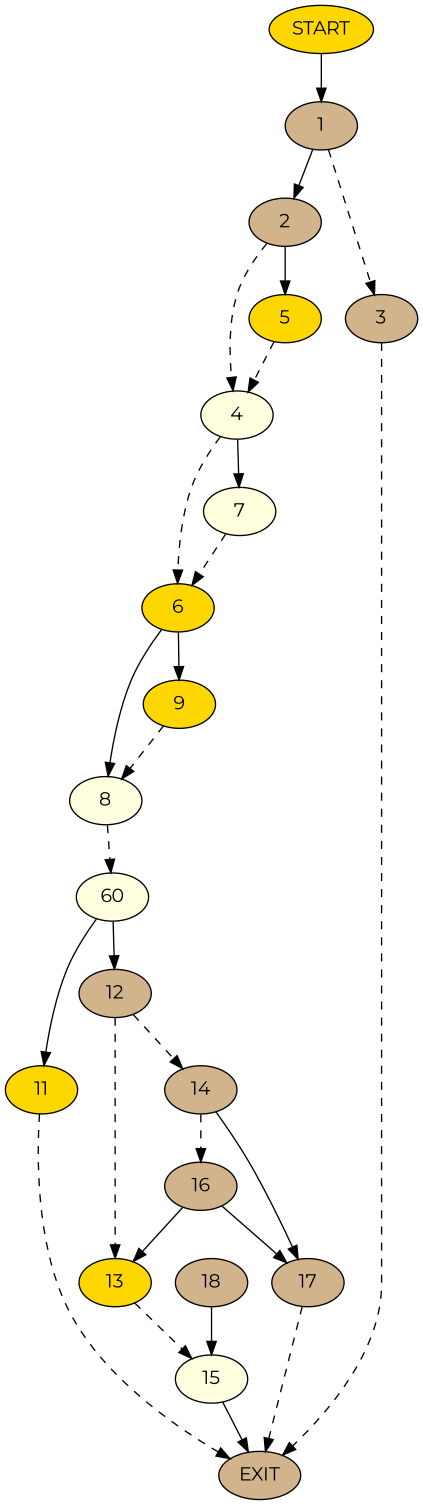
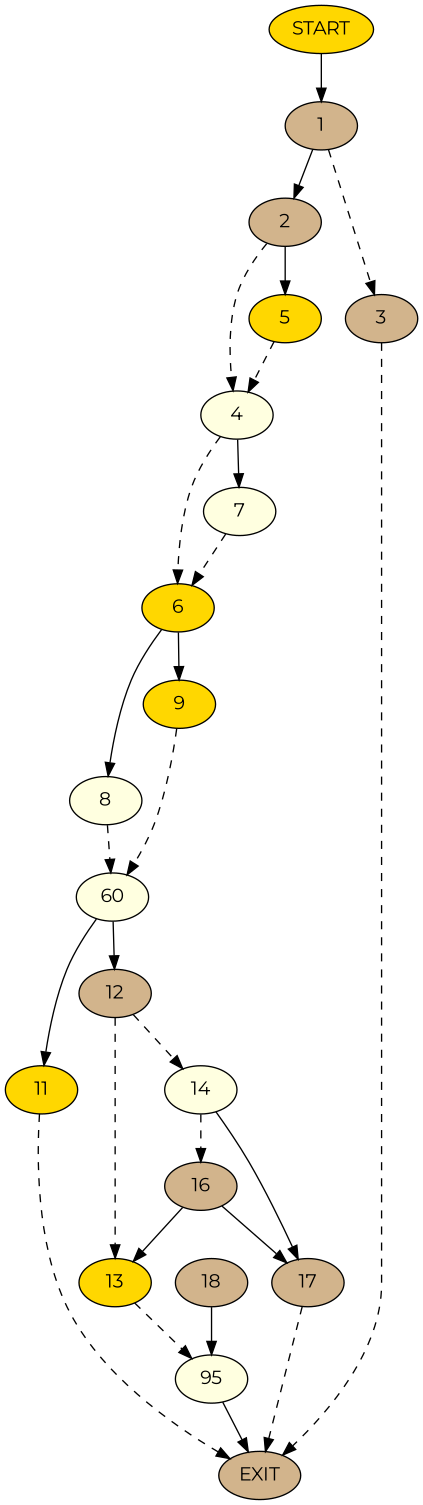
  digraph {
    fontname=Montserrat
    node [fillcolor=tan fontname=Montserrat style=filled]
    edge [fontname=Montserrat style=dashed]
    n1 [fillcolor=gold label=START]
    1
    2
    3
    n5 [label=EXIT]
    4 [fillcolor=lightyellow]
    5 [fillcolor=gold]
    6 [fillcolor=gold]
    7 [fillcolor=lightyellow]
    8 [fillcolor=lightyellow]
    9 [fillcolor=gold]
    n12 [fillcolor=lightyellow label=60]
    11 [fillcolor=gold]
    12
    13 [fillcolor=gold]
-   14
-   15 [fillcolor=lightyellow]
+   14 [fillcolor=lightyellow]
+   15 [fillcolor=lightyellow label=95]
    16
    17
    18
    n1 -> 1 [style=solid]
    1 -> 2 [style=solid]
    1 -> 3
    2 -> 4
    2 -> 5 [style=solid]
    3 -> n5
    4 -> 6
    4 -> 7 [style=solid]
    5 -> 4
    6 -> 8 [style=solid]
    6 -> 9 [style=solid]
    7 -> 6
    8 -> n12
-   9 -> 8
+   9 -> n12
    n12 -> 11 [style=solid]
    n12 -> 12 [style=solid]
    11 -> n5
    12 -> 13
    12 -> 14
    13 -> 15
    14 -> 16
    14 -> 17 [style=solid]
    15 -> n5 [style=solid]
    16 -> 13 [style=solid]
    16 -> 17 [style=solid]
    17 -> n5
    18 -> 15 [style=solid]
  }
